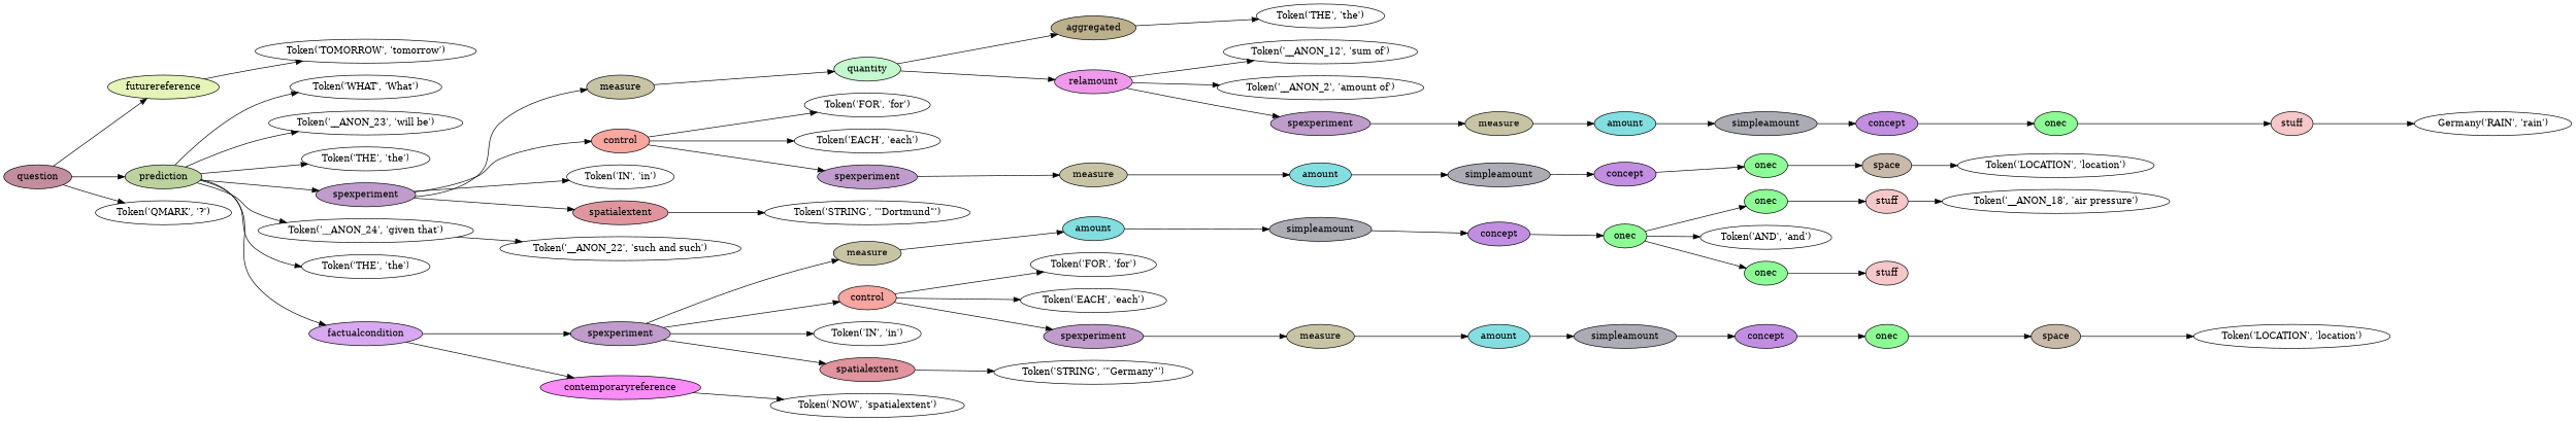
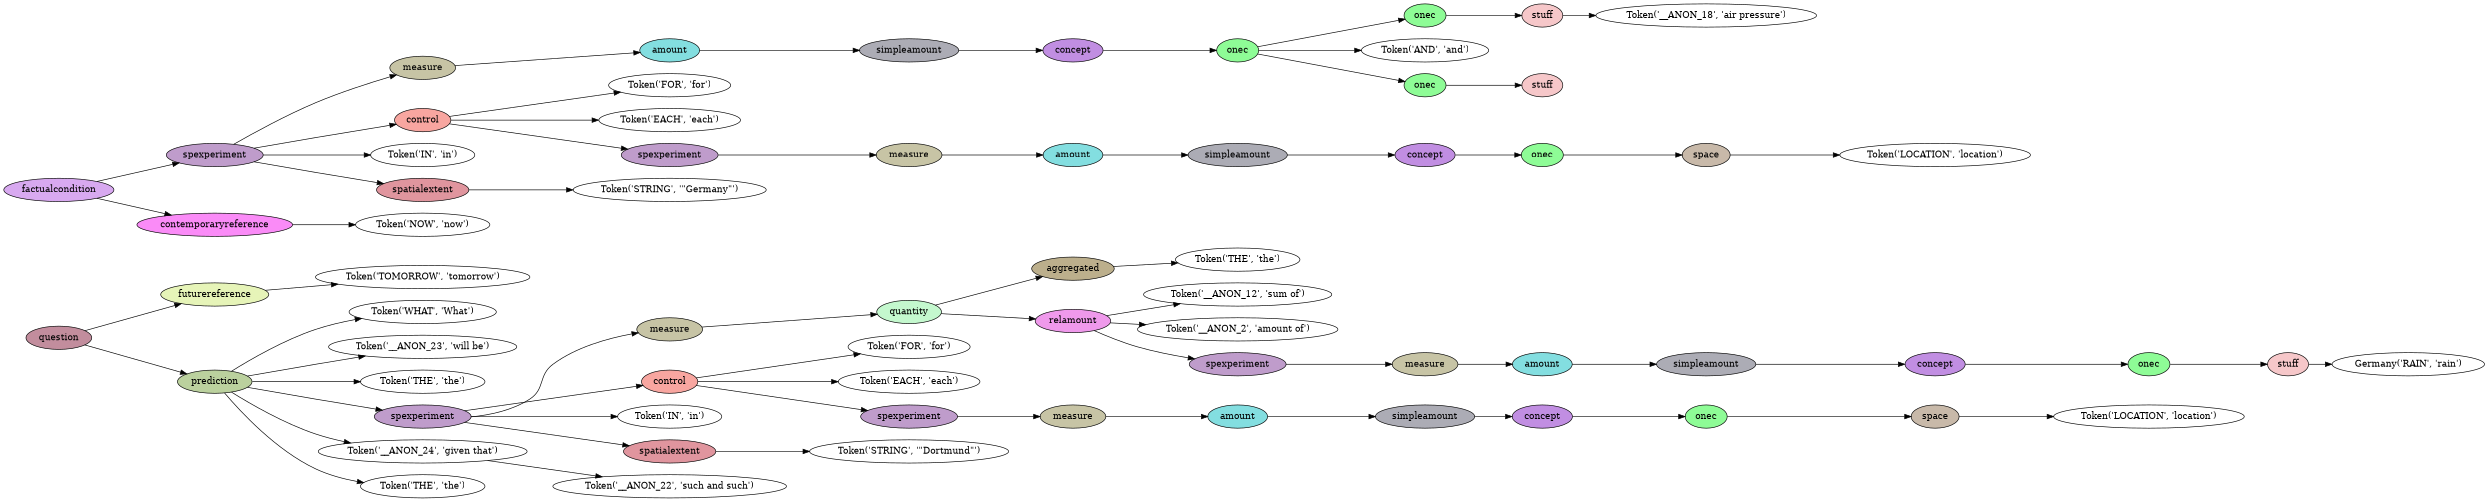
  digraph {
    rankdir=LR
    node [style=filled]
    n1 [label="Token('WHAT', 'What')" style=""]
    n2 [label="Token('__ANON_23', 'will be')" style=""]
    n3 [label="Token('THE', 'the')" style=""]
    n4 [label="Token('__ANON_12', 'sum of')" style=""]
    n5 [label="Token('THE', 'the')" style=""]
    n6 [fillcolor="#bcaf8c" label=aggregated]
    n7 [label="Token('__ANON_2', 'amount of')" style=""]
    n8 [label="Germany('RAIN', 'rain')" style=""]
    n9 [fillcolor="#f6c7c9" label=stuff]
    n10 [fillcolor="#8efc96" label=onec]
    n11 [fillcolor="#c18ee2" label=concept]
    n12 [fillcolor="#acacb5" label=simpleamount]
    n13 [fillcolor="#83dee0" label=amount]
    n14 [fillcolor="#c7c4a5" label=measure]
    n15 [fillcolor="#bf9ccb" label=spexperiment]
    n16 [fillcolor="#ef99eb" label=relamount]
    n17 [fillcolor="#c4f8ce" label=quantity]
    n18 [fillcolor="#c7c4a5" label=measure]
    n19 [label="Token('FOR', 'for')" style=""]
    n20 [label="Token('EACH', 'each')" style=""]
    n21 [label="Token('LOCATION', 'location')" style=""]
    n22 [fillcolor="#c8b9a9" label=space]
    n23 [fillcolor="#8efc96" label=onec]
    n24 [fillcolor="#c18ee2" label=concept]
    n25 [fillcolor="#acacb5" label=simpleamount]
    n26 [fillcolor="#83dee0" label=amount]
    n27 [fillcolor="#c7c4a5" label=measure]
    n28 [fillcolor="#bf9ccb" label=spexperiment]
    n29 [fillcolor="#f8a6a0" label=control]
    n30 [label="Token('IN', 'in')" style=""]
    n31 [label="Token('STRING', '\"Dortmund\"')" style=""]
    n32 [fillcolor="#e0959e" label=spatialextent]
    n33 [fillcolor="#bf9ccb" label=spexperiment]
    n34 [label="Token('TOMORROW', 'tomorrow')" style=""]
    n35 [fillcolor="#e6f4b8" label=futurereference]
    n36 [label="Token('__ANON_24', 'given that')" style=""]
    n37 [label="Token('__ANON_22', 'such and such')" style=""]
    n38 [label="Token('THE', 'the')" style=""]
    n39 [label="Token('__ANON_18', 'air pressure')" style=""]
    n40 [fillcolor="#f6c7c9" label=stuff]
    n41 [fillcolor="#8efc96" label=onec]
    n42 [label="Token('AND', 'and')" style=""]
    n43 [fillcolor="#f6c7c9" label=stuff]
    n44 [fillcolor="#8efc96" label=onec]
    n45 [fillcolor="#8efc96" label=onec]
    n46 [fillcolor="#c18ee2" label=concept]
    n47 [fillcolor="#acacb5" label=simpleamount]
    n48 [fillcolor="#83dee0" label=amount]
    n49 [fillcolor="#c7c4a5" label=measure]
    n50 [label="Token('FOR', 'for')" style=""]
    n51 [label="Token('EACH', 'each')" style=""]
    n52 [label="Token('LOCATION', 'location')" style=""]
    n53 [fillcolor="#c8b9a9" label=space]
    n54 [fillcolor="#8efc96" label=onec]
    n55 [fillcolor="#c18ee2" label=concept]
    n56 [fillcolor="#acacb5" label=simpleamount]
    n57 [fillcolor="#83dee0" label=amount]
    n58 [fillcolor="#c7c4a5" label=measure]
    n59 [fillcolor="#bf9ccb" label=spexperiment]
    n60 [fillcolor="#f8a6a0" label=control]
    n61 [label="Token('IN', 'in')" style=""]
    n62 [label="Token('STRING', '\"Germany\"')" style=""]
    n63 [fillcolor="#e0959e" label=spatialextent]
    n64 [fillcolor="#bf9ccb" label=spexperiment]
-   n65 [label="Token('NOW', 'spatialextent')" style=""]
+   n65 [label="Token('NOW', 'now')" style=""]
    n66 [fillcolor="#fa8bf7" label=contemporaryreference]
    n67 [fillcolor="#d8a9f0" label=factualcondition]
    n68 [fillcolor="#bbd19e" label=prediction]
-   n69 [label="Token('QMARK', '?')" style=""]
    n70 [fillcolor="#c28d9d" label=question]
    n6 -> n5
    n9 -> n8
    n10 -> n9
    n11 -> n10
    n12 -> n11
    n13 -> n12
    n14 -> n13
    n15 -> n14
    n16 -> n4
    n16 -> n7
    n16 -> n15
    n17 -> n6
    n17 -> n16
    n18 -> n17
    n22 -> n21
    n23 -> n22
    n24 -> n23
    n25 -> n24
    n26 -> n25
    n27 -> n26
    n28 -> n27
    n29 -> n19
    n29 -> n20
    n29 -> n28
    n32 -> n31
    n33 -> n18
    n33 -> n29
    n33 -> n30
    n33 -> n32
    n35 -> n34
    n36 -> n37
    n40 -> n39
    n41 -> n40
    n44 -> n43
    n45 -> n41
    n45 -> n42
    n45 -> n44
    n46 -> n45
    n47 -> n46
    n48 -> n47
    n49 -> n48
    n53 -> n52
    n54 -> n53
    n55 -> n54
    n56 -> n55
    n57 -> n56
    n58 -> n57
    n59 -> n58
    n60 -> n50
    n60 -> n51
    n60 -> n59
    n63 -> n62
    n64 -> n49
    n64 -> n60
    n64 -> n61
    n64 -> n63
    n66 -> n65
    n67 -> n64
    n67 -> n66
    n68 -> n1
    n68 -> n2
    n68 -> n3
    n68 -> n33
    n68 -> n36
    n68 -> n38
-   n68 -> n67
    n70 -> n35
    n70 -> n68
-   n70 -> n69
  }
